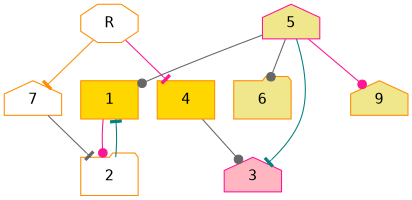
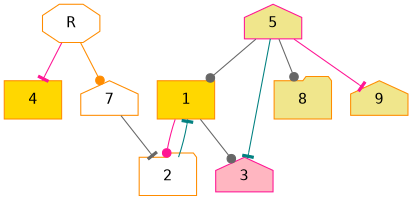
  digraph {
    fontname="DejaVu Sans Mono"
    node [color=darkorange fillcolor=white fontname="DejaVu Sans Mono" shape=house style=filled]
    edge [arrowhead=dot color=gray40 fontname="DejaVu Sans Mono"]
    1 [fillcolor=gold shape=box]
    2 [shape=folder]
    4 [fillcolor=gold shape=box]
    3 [color=deeppink fillcolor=lightpink]
    5 [color=deeppink fillcolor=khaki]
-   8 [fillcolor=khaki shape=folder label=6]
+   8 [fillcolor=khaki shape=folder]
    9 [fillcolor=khaki]
    7
    R [shape=octagon]
    1 -> 2 [color=deeppink]
    2 -> 1 [arrowhead=tee color=teal]
-   4 -> 3
+   1 -> 3
    5 -> 1
    5 -> 3 [arrowhead=tee color=teal]
    5 -> 8
-   5 -> 9 [color=deeppink]
+   5 -> 9 [arrowhead=tee color=deeppink]
    7 -> 2 [arrowhead=tee]
    R -> 4 [arrowhead=tee color=deeppink]
-   R -> 7 [arrowhead=tee color=darkorange]
+   R -> 7 [color=darkorange]
  }
